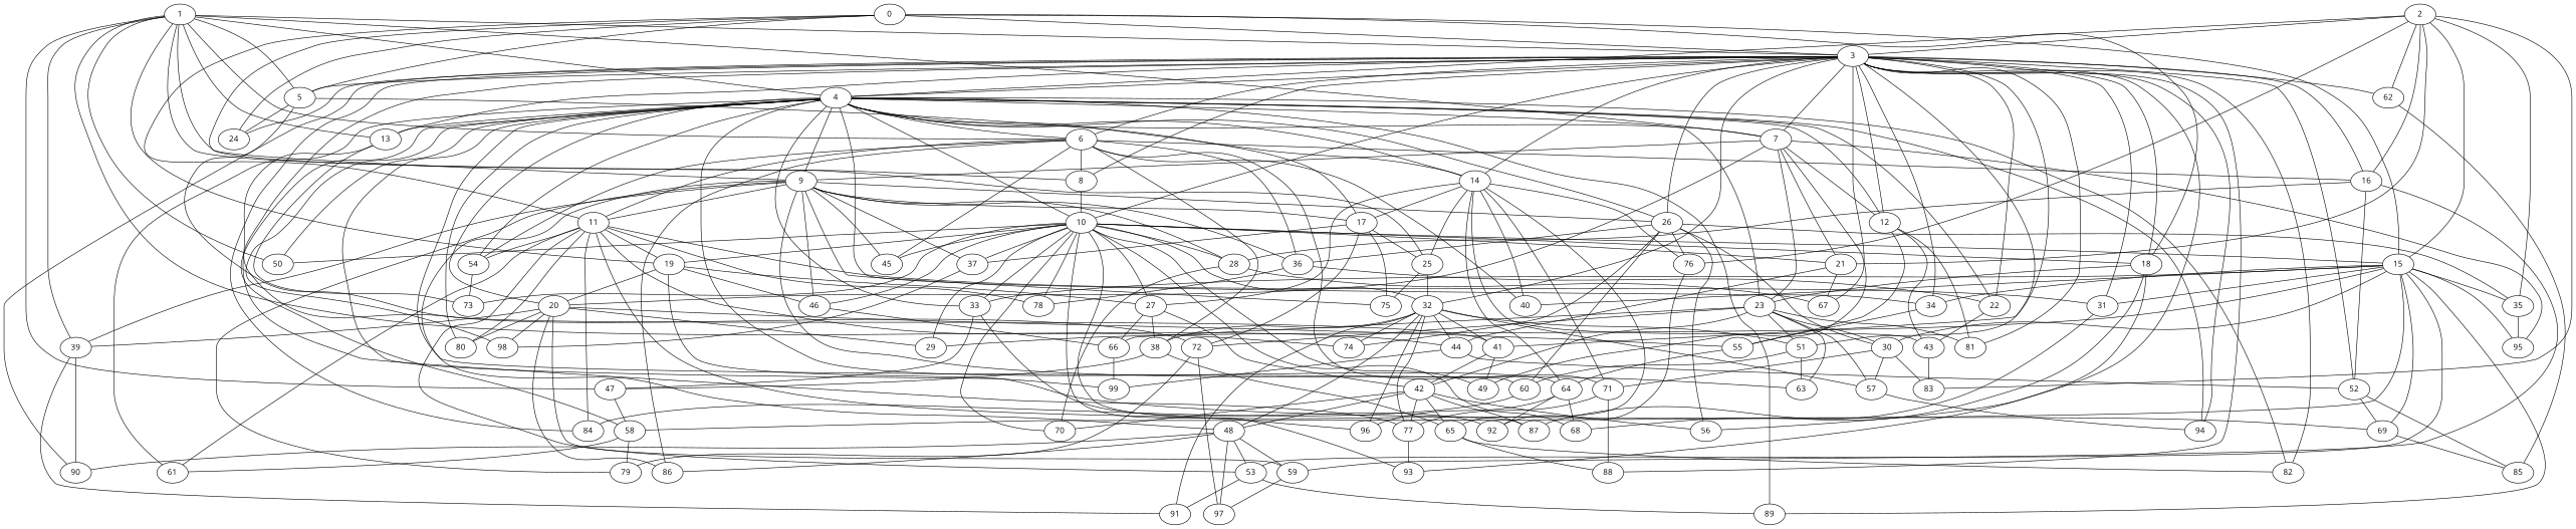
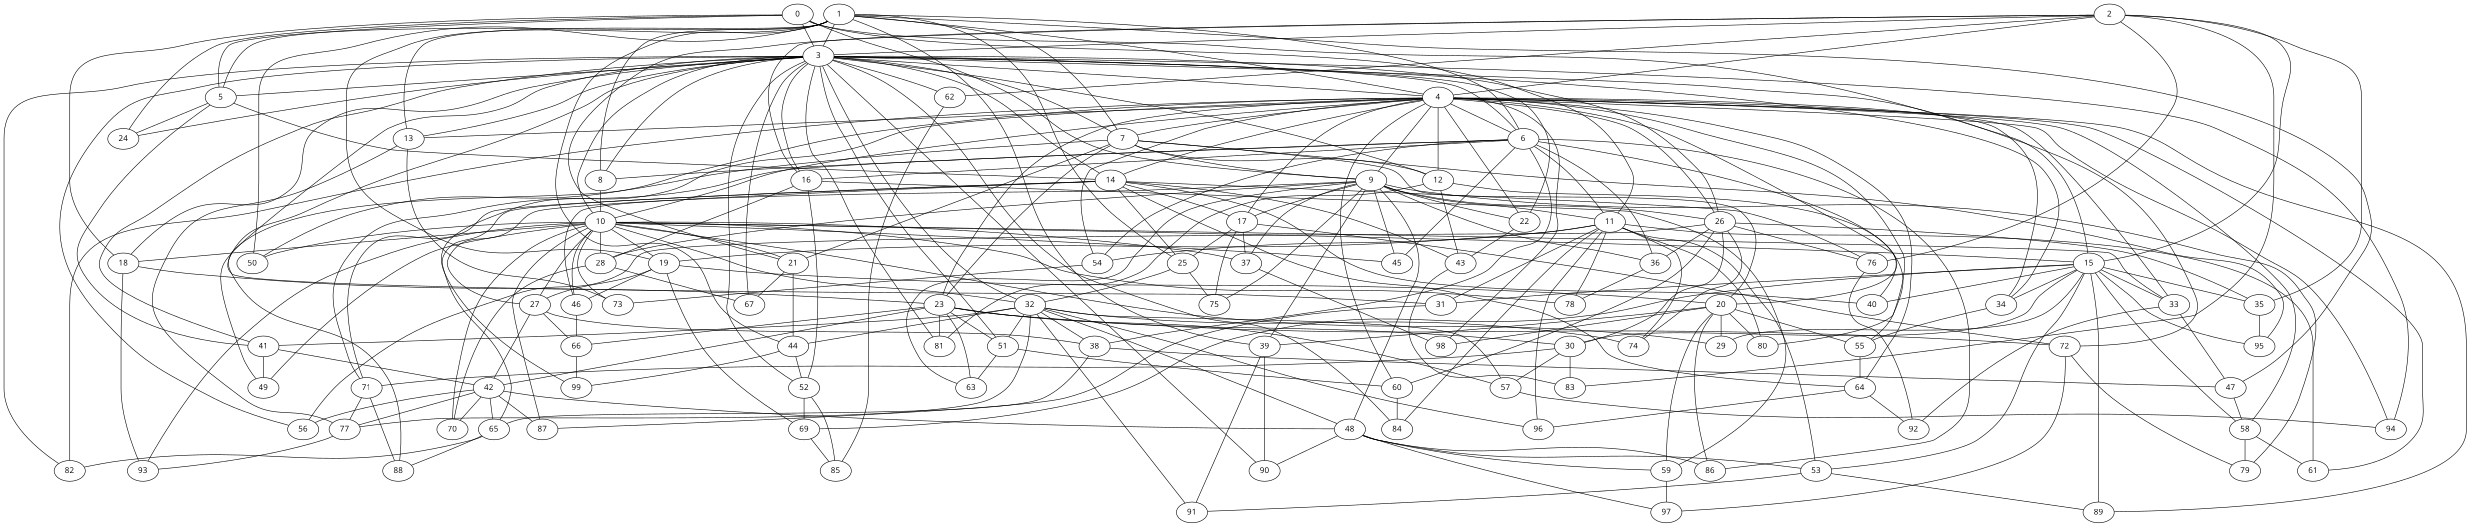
  strict graph {
    fontname="Open Sans"
    node [fontname="Open Sans"]
    edge [fontname="Open Sans" is_available=True prob=1.0]
    0
    3
    5
    9
    11
    15
    18
    24
    4
    6
    7
    8
    13
    16
    62
    10
    12
    14
    22
    26
    31
    32
    34
    41
    51
    52
    56
    67
    72
    81
    82
    84
    88
    90
    94
    39
    17
    36
    45
    28
    37
    46
    48
    63
    75
    79
    19
    54
    61
    80
    78
    53
    74
    96
    35
    33
    58
    89
    40
    95
    29
    30
    69
    23
-   68
    93
    1
    25
    44
    47
    50
    20
    60
    64
    98
    99
    38
    71
    86
    21
    49
    73
    77
    27
    91
    2
    76
    83
    59
    85
    92
    70
    87
    43
    55
    65
    57
    42
    97
    66
    0 -- 3 [prob=0.751697238358]
    0 -- 5
    0 -- 9 [prob=0.014556510047]
    0 -- 11 [prob=0.995153110655]
    0 -- 15 [prob=0.389095578898]
    0 -- 18 [prob=0.810323040064]
    0 -- 24 [prob=0.335054119863]
    3 -- 5 [prob=0.471602359785]
    3 -- 18
    3 -- 24 [prob=0.337843688388]
    3 -- 4 [prob=0.00987890676448]
    3 -- 6 [prob=0.457330915331]
    3 -- 7 [prob=0.482084863007]
    3 -- 8 [prob=0.405457978858]
    3 -- 13 [prob=0.1142988053]
    3 -- 16
    3 -- 62 [prob=0.632404199613]
    3 -- 10 [prob=0.256177227216]
    3 -- 12 [prob=0.154465334407]
    3 -- 14 [prob=0.484489073187]
    3 -- 22 [prob=0.434510338854]
    3 -- 26 [prob=0.0299046995721]
    3 -- 31
    3 -- 32 [prob=0.674044502416]
    3 -- 34 [prob=0.894419735411]
    3 -- 41 [prob=0.758556464687]
    3 -- 51 [prob=0.347155470516]
    3 -- 52 [prob=0.125898793109]
    3 -- 56 [prob=0.262199471321]
    3 -- 67 [prob=0.491223683575]
    3 -- 72 [prob=0.613782498207]
    3 -- 81 [prob=0.626791700351]
    3 -- 82 [prob=0.712790219447]
    3 -- 84 [prob=0.3976276806]
    3 -- 88
    3 -- 90 [prob=0.769477161714]
    3 -- 94 [prob=0.0622344141825]
    5 -- 24 [prob=0.00696414191026]
    5 -- 14 [prob=0.892809862631]
    5 -- 41 [prob=0.837665793177]
    9 -- 11
-   36 -- 22 [prob=0.894350746617]
+   9 -- 22 [prob=0.894350746617]
    9 -- 26 [prob=0.53083009299]
    9 -- 39 [prob=0.786326029136]
    9 -- 17
    9 -- 36
    9 -- 45 [prob=0.168154381016]
    9 -- 28 [prob=0.0181785370451]
    9 -- 37 [prob=0.57369783409]
    9 -- 46
    9 -- 48 [prob=0.655025803377]
    9 -- 63 [prob=0.705692922921]
    9 -- 75 [prob=0.0158006052125]
    9 -- 79
    11 -- 31 [prob=0.248691640409]
    11 -- 84 [prob=0.674515312635]
    11 -- 19
    11 -- 54 [prob=0.766219676565]
    11 -- 61
    11 -- 80 [prob=0.264819009383]
    11 -- 78 [prob=0.0836271737927]
    11 -- 53 [prob=0.590480866747]
    11 -- 74 [prob=0.129195455695]
    11 -- 96 [prob=0.534913038532]
    15 -- 31
    15 -- 34 [prob=0.23488632465]
    15 -- 53 [prob=0.829831853304]
    15 -- 35 [prob=0.588717390873]
    15 -- 33 [prob=0.74641841887]
    15 -- 58 [prob=0.533038081833]
    15 -- 89 [prob=0.950232923524]
    15 -- 40
    15 -- 95
    15 -- 29
    15 -- 30 [prob=0.401707951189]
    15 -- 69
    18 -- 23 [prob=0.397605035481]
-   18 -- 68 [prob=0.864359045569]
    18 -- 93
    4 -- 9 [prob=0.303477257043]
    4 -- 6 [prob=0.809662369957]
    4 -- 7 [prob=0.428308611175]
    4 -- 13 [prob=0.718925760292]
    4 -- 10 [prob=0.445867597833]
    4 -- 12
    4 -- 14 [prob=0.684977911816]
    4 -- 22 [prob=0.340482353018]
    4 -- 26 [prob=0.533511305015]
    4 -- 34 [prob=0.875159856374]
    4 -- 82
    4 -- 94 [prob=0.277997867644]
    4 -- 17 [prob=0.571791229348]
    4 -- 54
    4 -- 61
    4 -- 80 [prob=0.898989870572]
    4 -- 33 [prob=0.131346722227]
    4 -- 58 [prob=0.201312848358]
    4 -- 89
    4 -- 23 [prob=0.967428580223]
    4 -- 50 [prob=0.89302199271]
    4 -- 20 [prob=0.562416529413]
    4 -- 60
    4 -- 64
    4 -- 98
    4 -- 99 [prob=0.792413742497]
    6 -- 11 [prob=0.31585369964]
    6 -- 8
    6 -- 16 [prob=0.1569196884]
    6 -- 36 [prob=0.56117309202]
    6 -- 45 [prob=0.816689066306]
    6 -- 54 [prob=0.811146632307]
    6 -- 40 [prob=0.361091816408]
    6 -- 38 [prob=0.860364492044]
    6 -- 71 [prob=0.985231678666]
    6 -- 86 [prob=0.0731299736539]
    7 -- 9
    7 -- 12 [prob=0.404967797447]
    7 -- 95 [prob=0.542002138907]
    7 -- 23 [prob=0.837993316146]
    7 -- 20 [prob=0.019748143734]
    7 -- 21 [prob=0.745508542419]
    7 -- 49 [prob=0.411278175995]
    8 -- 10 [prob=0.574725850073]
    13 -- 73 [prob=0.197959118421]
    13 -- 77
    16 -- 52 [prob=0.732022499472]
    16 -- 28 [prob=0.947578892629]
    16 -- 59 [prob=0.0178792449077]
    62 -- 85 [prob=0.284610096106]
    10 -- 15 [prob=0.546396103993]
    10 -- 18 [prob=0.918788888154]
    10 -- 32 [prob=0.973546876214]
    10 -- 45 [prob=0.0593618499273]
    10 -- 28
    10 -- 37 [prob=0.142708582835]
    10 -- 46 [prob=0.708282219268]
    10 -- 19
    10 -- 78 [prob=0.7001484015]
    10 -- 33 [prob=0.735919553983]
    10 -- 29 [prob=0.810234290352]
-   10 -- 68 [prob=0.566822316356]
    10 -- 93 [prob=0.479072518192]
    10 -- 50
    10 -- 21 [prob=0.36668933389]
    10 -- 49 [prob=0.338621812095]
    10 -- 73 [prob=0.241481262237]
    10 -- 27 [prob=0.364125861176]
    10 -- 70
    10 -- 87 [prob=0.319419077596]
    12 -- 81 [prob=0.146485732947]
    12 -- 43 [prob=0.118534917401]
    12 -- 55
    14 -- 17 [prob=0.860908484282]
    14 -- 40 [prob=0.789594002826]
    14 -- 25 [prob=0.69666170618]
    14 -- 64 [prob=0.82877928813]
    14 -- 71 [prob=0.592700340768]
    14 -- 27 [prob=0.693521525462]
    14 -- 76 [prob=0.262496222981]
    14 -- 43
    14 -- 65 [prob=0.539148664769]
    22 -- 43
    26 -- 56 [prob=0.635571130652]
    26 -- 36
    26 -- 74
    26 -- 35 [prob=0.225162865765]
    26 -- 30 [prob=0.44609826452]
    26 -- 60 [prob=0.952424592687]
    26 -- 76 [prob=0.883490616532]
    31 -- 87
    32 -- 41 [prob=0.403022295397]
    32 -- 51 [prob=0.244441575143]
    32 -- 48 [prob=0.103755546689]
    32 -- 74 [prob=0.244621565786]
    32 -- 96
    32 -- 44 [prob=0.482408351168]
    32 -- 38 [prob=0.151538782988]
    32 -- 77 [prob=0.158730272146]
    32 -- 91 [prob=0.0127620974143]
    32 -- 57 [prob=0.328216418502]
    34 -- 55 [prob=0.68936554232]
    41 -- 49 [prob=0.48291350471]
    41 -- 42 [prob=0.151623099029]
    51 -- 63
    51 -- 60 [prob=0.394755352504]
    52 -- 69 [prob=0.284995587487]
    52 -- 85 [prob=0.592374844342]
    72 -- 79
    72 -- 97
    39 -- 90
    39 -- 91 [prob=0.76078170617]
    17 -- 72 [prob=0.418216190515]
    17 -- 37
    17 -- 75 [prob=0.587130164583]
    17 -- 25 [prob=0.373446677894]
    36 -- 78 [prob=0.0269732421516]
    28 -- 67 [prob=0.646426524359]
    28 -- 70 [prob=0.901457919132]
    37 -- 98
    46 -- 66 [prob=0.953881552579]
    48 -- 90 [prob=0.209633676517]
    48 -- 53 [prob=0.775529676019]
    48 -- 86
    48 -- 59 [prob=0.00226144350979]
    48 -- 97
    19 -- 46 [prob=0.353919459392]
    19 -- 69 [prob=0.717034441994]
    19 -- 20
    19 -- 27 [prob=0.52417912124]
    54 -- 73 [prob=0.438352204198]
    53 -- 89
    53 -- 91 [prob=0.812286751602]
    35 -- 95 [prob=0.805287835489]
    33 -- 47 [prob=0.883309887729]
    33 -- 92 [prob=0.305053640388]
    58 -- 79 [prob=0.480972046899]
    58 -- 61
    30 -- 71 [prob=0.117747639844]
    30 -- 83 [prob=0.188382111039]
    30 -- 57 [prob=0.872012102811]
    69 -- 85
    23 -- 51 [prob=0.99904022313]
    23 -- 72 [prob=0.461722721745]
    23 -- 81 [prob=0.619013373525]
    23 -- 63 [prob=0.173055742041]
    23 -- 30 [prob=0.397062914248]
    23 -- 57
    23 -- 42 [prob=0.143744756824]
    23 -- 66 [prob=0.617357876787]
    1 -- 3 [prob=0.30964125502]
    1 -- 5
    1 -- 4 [prob=0.967546905233]
    1 -- 6 [prob=0.277731275434]
    1 -- 7
    1 -- 8 [prob=0.56756427615]
    1 -- 13 [prob=0.266648985441]
    1 -- 39 [prob=0.896723216457]
    1 -- 19 [prob=0.780376561838]
    1 -- 25 [prob=0.675126803452]
    1 -- 44 [prob=0.114027227004]
    1 -- 47
    1 -- 50 [prob=0.793196555512]
    25 -- 32 [prob=0.343021820688]
    25 -- 75 [prob=0.776880191189]
    44 -- 52 [prob=0.0639430467471]
    44 -- 99 [prob=0.715398476359]
    47 -- 58 [prob=0.909396963352]
    20 -- 39 [prob=0.455345112371]
    20 -- 80
    20 -- 29 [prob=0.792203079124]
    20 -- 98
    20 -- 86 [prob=0.960565389218]
    20 -- 59 [prob=0.324629884217]
    20 -- 55 [prob=0.274523406946]
    60 -- 84 [prob=0.0654860512304]
    64 -- 96 [prob=0.363521700147]
-   64 -- 68 [prob=0.63191903975]
    64 -- 92 [prob=0.220416619436]
    38 -- 47 [prob=0.102087451537]
    38 -- 65 [prob=0.511295122331]
    71 -- 88 [prob=0.418321016297]
    71 -- 77
    21 -- 67 [prob=0.928391781692]
    21 -- 44 [prob=0.194373536871]
    77 -- 93 [prob=0.414930195017]
    27 -- 38 [prob=0.638988456825]
    27 -- 42 [prob=0.631634472936]
    27 -- 66
    2 -- 3 [prob=0.0108670427807]
    2 -- 15 [prob=0.607283144382]
    2 -- 4 [prob=0.904860663229]
    2 -- 16 [prob=0.99121698402]
    2 -- 62 [prob=0.975819700301]
    2 -- 35
    2 -- 21 [prob=0.770698051119]
    2 -- 76 [prob=0.586668121758]
    2 -- 83 [prob=0.537976367186]
    76 -- 92
    59 -- 97
    43 -- 83
    55 -- 64 [prob=0.0282138713252]
    65 -- 82 [prob=0.111715838802]
    65 -- 88 [prob=0.506745900495]
    57 -- 94
    42 -- 56 [prob=0.443531266166]
    42 -- 48
    42 -- 77
    42 -- 70
    42 -- 87 [prob=0.707559233047]
    42 -- 65
    66 -- 99
  }
